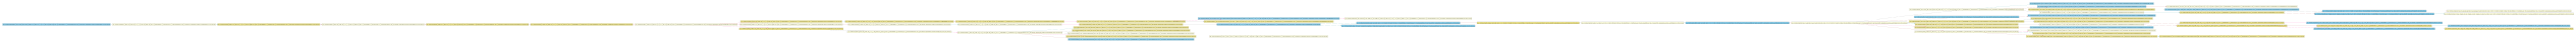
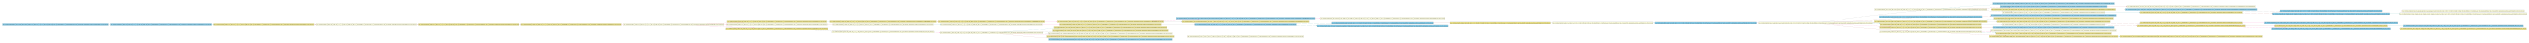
  digraph {
    rankdir=LR
    node [fillcolor=khaki fontname=Arial shape=record style=filled]
    edge [arrowhead=dot color=brown]
    n1 [fillcolor=skyblue label="{type = XCUIElementTypeApplication\l|name = Chrome\l|label = Chrome\l|enabled = true\l|visible = true\l|x = 0\l|y = 0\l|width = 375\l|height = 669\l|index = 0\l|numberOfChildren = 2\l|eventGeneratedOnElement = false \l|screenshotPath = outputs/android-to-ios/chrome-search/S2/pngs/0.0_0.0_750.0_1334.0.png\l}"]
-   n2 [fillcolor=lightyellow label="{type = XCUIElementTypeWindow\l|enabled = true\l|visible = true\l|x = 0\l|y = 0\l|width = 375\l|height = 667\l|index = 0\l|numberOfChildren = 1\l|numInParentLayout = 0\l|eventGeneratedOnElement = false \l|screenshotPath = outputs/android-to-ios/chrome-search/S2/pngs/0.0_0.0_750.0_1334.0.png\l}"]
+   n2 [fillcolor=skyblue label="{type = XCUIElementTypeWindow\l|enabled = true\l|visible = true\l|x = 0\l|y = 0\l|width = 375\l|height = 667\l|index = 0\l|numberOfChildren = 1\l|numInParentLayout = 0\l|eventGeneratedOnElement = false \l|screenshotPath = outputs/android-to-ios/chrome-search/S2/pngs/0.0_0.0_750.0_1334.0.png\l}"]
    n3 [label="{type = XCUIElementTypeOther\l|enabled = true\l|visible = true\l|x = 0\l|y = 0\l|width = 375\l|height = 667\l|index = 0\l|numberOfChildren = 1\l|numInParentLayout = 0\l|eventGeneratedOnElement = false \l|screenshotPath = outputs/android-to-ios/chrome-search/S2/pngs/0.0_0.0_750.0_1334.0.png\l}"]
    n4 [fillcolor=lightyellow label="{type = XCUIElementTypeOther\l|enabled = true\l|visible = true\l|x = 0\l|y = 0\l|width = 375\l|height = 667\l|index = 0\l|numberOfChildren = 1\l|numInParentLayout = 0\l|eventGeneratedOnElement = false \l|screenshotPath = outputs/android-to-ios/chrome-search/S2/pngs/0.0_0.0_750.0_1334.0.png\l}"]
    n5 [label="{type = XCUIElementTypeOther\l|enabled = true\l|visible = true\l|x = 0\l|y = 0\l|width = 375\l|height = 667\l|index = 0\l|numberOfChildren = 1\l|numInParentLayout = 0\l|eventGeneratedOnElement = false \l|screenshotPath = outputs/android-to-ios/chrome-search/S2/pngs/0.0_0.0_750.0_1334.0.png\l}"]
    n6 [label="{type = XCUIElementTypeOther\l|enabled = true\l|visible = true\l|x = 0\l|y = 0\l|width = 375\l|height = 667\l|index = 0\l|numberOfChildren = 1\l|numInParentLayout = 0\l|eventGeneratedOnElement = false \l|screenshotPath = outputs/android-to-ios/chrome-search/S2/pngs/0.0_0.0_750.0_1334.0.png\l}"]
    n7 [fillcolor=lightyellow label="{type = XCUIElementTypeOther\l|enabled = true\l|visible = true\l|x = 0\l|y = 0\l|width = 375\l|height = 667\l|index = 0\l|numberOfChildren = 6\l|numInParentLayout = 0\l|eventGeneratedOnElement = false \l|screenshotPath = outputs/android-to-ios/chrome-search/S2/pngs/0.0_0.0_750.0_1334.0.png\l}"]
    n8 [label="{type = XCUIElementTypeOther\l|enabled = true\l|visible = true\l|x = 0\l|y = 0\l|width = 375\l|height = 70\l|index = 1\l|numberOfChildren = 2\l|numInParentLayout = 1\l|eventGeneratedOnElement = false \l|screenshotPath = outputs/android-to-ios/chrome-search/S2/pngs/0.0_0.0_750.0_140.0.png\l}"]
    n9 [fillcolor=lightyellow label="{type = XCUIElementTypeOther\l|enabled = true\l|visible = true\l|x = 0\l|y = 0\l|width = 375\l|height = 667\l|index = 2\l|numberOfChildren = 2\l|numInParentLayout = 2\l|eventGeneratedOnElement = false \l|screenshotPath = outputs/android-to-ios/chrome-search/S2/pngs/0.0_0.0_750.0_1334.0.png\l}"]
    n10 [label="{type = XCUIElementTypeOther\l|enabled = true\l|visible = true\l|x = 0\l|y = 623\l|width = 375\l|height = 44\l|index = 5\l|numberOfChildren = 1\l|numInParentLayout = 5\l|eventGeneratedOnElement = false \l|screenshotPath = outputs/android-to-ios/chrome-search/S2/pngs/0.0_1246.0_750.0_1334.0.png\l}"]
    n11 [label="{type = XCUIElementTypeOther\l|enabled = true\l|visible = true\l|x = 10\l|y = 24\l|width = 355\l|height = 36\l|index = 0\l|numberOfChildren = 1\l|numInParentLayout = 0\l|eventGeneratedOnElement = false \l|screenshotPath = outputs/android-to-ios/chrome-search/S2/pngs/20.0_47.99999999999999_730.0_120.0.png\l}"]
    n12 [fillcolor=lightyellow label="{type = XCUIElementTypeOther\l|enabled = true\l|visible = true\l|x = 0\l|y = 0\l|width = 375\l|height = 667\l|index = 0\l|numberOfChildren = 1\l|numInParentLayout = 0\l|eventGeneratedOnElement = false \l|screenshotPath = outputs/android-to-ios/chrome-search/S2/pngs/0.0_0.0_750.0_1334.0.png\l}"]
    n13 [fillcolor=lightyellow label="{type = XCUIElementTypeOther\l|enabled = true\l|visible = true\l|x = 0\l|y = 623\l|width = 375\l|height = 44\l|index = 0\l|numberOfChildren = 2\l|numInParentLayout = 0\l|eventGeneratedOnElement = false \l|screenshotPath = outputs/android-to-ios/chrome-search/S2/pngs/0.0_1246.0_750.0_1334.0.png\l}"]
    n14 [label="{type = XCUIElementTypeOther\l|enabled = true\l|visible = true\l|x = 10\l|y = 24\l|width = 355\l|height = 36\l|index = 0\l|numberOfChildren = 1\l|numInParentLayout = 0\l|eventGeneratedOnElement = false \l|screenshotPath = outputs/android-to-ios/chrome-search/S2/pngs/20.0_47.99999999999999_730.0_120.0.png\l}"]
    n15 [fillcolor=lightyellow label="{type = XCUIElementTypeOther\l|enabled = true\l|visible = true\l|x = 0\l|y = 70\l|width = 375\l|height = 553\l|index = 0\l|numberOfChildren = 1\l|numInParentLayout = 0\l|eventGeneratedOnElement = false \l|screenshotPath = outputs/android-to-ios/chrome-search/S2/pngs/0.0_140.0_750.0_1246.0.png\l}"]
    n16 [fillcolor=lightyellow label="{type = XCUIElementTypeOther\l|enabled = true\l|visible = true\l|x = 10\l|y = 623\l|width = 355\l|height = 44\l|index = 1\l|numberOfChildren = 5\l|numInParentLayout = 1\l|eventGeneratedOnElement = false \l|screenshotPath = outputs/android-to-ios/chrome-search/S2/pngs/20.0_1246.0_730.0_1334.0.png\l}"]
    n17 [label="{type = XCUIElementTypeOther\l|enabled = true\l|visible = true\l|x = 10\l|y = 24\l|width = 355\l|height = 36\l|index = 0\l|numberOfChildren = 3\l|numInParentLayout = 0\l|eventGeneratedOnElement = false \l|screenshotPath = outputs/android-to-ios/chrome-search/S2/pngs/20.0_47.99999999999999_730.0_120.0.png\l}"]
    n18 [label="{type = XCUIElementTypeWebView\l|enabled = true\l|visible = true\l|x = 0\l|y = 0\l|width = 375\l|height = 667\l|index = 0\l|numberOfChildren = 1\l|numInParentLayout = 0\l|eventGeneratedOnElement = false \l|screenshotPath = outputs/android-to-ios/chrome-search/S2/pngs/0.0_0.0_750.0_1334.0.png\l}"]
    n19 [label="{type = XCUIElementTypeButton\l|name = Back\l|label = Back\l|enabled = true\l|visible = true\l|x = 10\l|y = 623\l|width = 44\l|height = 44\l|index = 0\l|numberOfChildren = 0\l|numInParentLayout = 0\l|eventGeneratedOnElement = false \l|screenshotPath = outputs/android-to-ios/chrome-search/S2/pngs/20.0_1246.0_108.0_1334.0.png\l}"]
    n20 [label="{type = XCUIElementTypeButton\l|name = Forward\l|label = Forward\l|enabled = false\l|visible = true\l|x = 88\l|y = 623\l|width = 44\l|height = 44\l|index = 1\l|numberOfChildren = 0\l|numInParentLayout = 1\l|eventGeneratedOnElement = false \l|screenshotPath = outputs/android-to-ios/chrome-search/S2/pngs/176.0_1246.0_264.0_1334.0.png\l}"]
    n21 [fillcolor=lightyellow label="{type = XCUIElementTypeButton\l|name = kToolbarNewTabButtonIdentifier\l|label = New Tab\l|enabled = true\l|visible = true\l|x = 165\l|y = 623\l|width = 45\l|height = 44\l|index = 2\l|numberOfChildren = 0\l|numInParentLayout = 2\l|eventGeneratedOnElement = false \l|screenshotPath = outputs/android-to-ios/chrome-search/S2/pngs/330.0_1246.0_420.0_1334.0.png\l}"]
    n22 [label="{type = XCUIElementTypeButton\l|value = 1\l|name = kToolbarStackButtonIdentifier\l|label = Show Tabs\l|enabled = true\l|visible = true\l|x = 243\l|y = 623\l|width = 45\l|height = 44\l|index = 3\l|numberOfChildren = 1\l|numInParentLayout = 3\l|eventGeneratedOnElement = false \l|screenshotPath = outputs/android-to-ios/chrome-search/S2/pngs/486.0_1246.0_576.0_1334.0.png\l}"]
    n23 [fillcolor=skyblue label="{type = XCUIElementTypeButton\l|name = kToolbarToolsMenuButtonIdentifier\l|label = Menu\l|enabled = true\l|visible = true\l|x = 314\l|y = 623\l|width = 44\l|height = 44\l|index = 4\l|numberOfChildren = 0\l|numInParentLayout = 4\l|eventGeneratedOnElement = false \l|screenshotPath = outputs/android-to-ios/chrome-search/S2/pngs/628.0_1246.0_716.0_1334.0.png\l}"]
    n24 [fillcolor=skyblue label="{type = XCUIElementTypeButton\l|value = google.com Secure\l|name = Address and search bar\l|label = Address and search bar\l|enabled = true\l|visible = true\l|x = 10\l|y = 24\l|width = 355\l|height = 36\l|index = 0\l|numberOfChildren = 2\l|numInParentLayout = 0\l|eventGeneratedOnElement = false \l|screenshotPath = outputs/android-to-ios/chrome-search/S2/pngs/20.0_47.99999999999999_730.0_120.0.png\l}"]
    n25 [label="{type = XCUIElementTypeButton\l|name = kOmniboxShareButtonIdentifier\l|label = Share…\l|enabled = true\l|visible = true\l|x = 330\l|y = 30\l|width = 24\l|height = 24\l|index = 2\l|numberOfChildren = 0\l|numInParentLayout = 2\l|eventGeneratedOnElement = false \l|screenshotPath = outputs/android-to-ios/chrome-search/S2/pngs/660.0_60.00000000000001_708.0_108.0.png\l}"]
    n26 [fillcolor=skyblue label="{type = XCUIElementTypeWebView\l|enabled = true\l|visible = true\l|x = 0\l|y = 0\l|width = 375\l|height = 667\l|index = 0\l|numberOfChildren = 3\l|numInParentLayout = 0\l|eventGeneratedOnElement = false \l|screenshotPath = outputs/android-to-ios/chrome-search/S2/pngs/0.0_0.0_750.0_1334.0.png\l}"]
    n27 [fillcolor=lightyellow label="{type = XCUIElementTypeStaticText\l|value = 1\l|name = 1\l|label = 1\l|enabled = true\l|visible = true\l|x = 258\l|y = 638\l|width = 15\l|height = 14\l|index = 0\l|numberOfChildren = 0\l|numInParentLayout = 0\l|eventGeneratedOnElement = false \l|screenshotPath = outputs/android-to-ios/chrome-search/S2/pngs/516.0_1276.0_546.0_1304.0.png\l}"]
    n28 [fillcolor=lightyellow label="{type = XCUIElementTypeStaticText\l|value = google.com\l|name = google.com\l|label = google.com\l|enabled = true\l|visible = true\l|x = 151\l|y = 31\l|width = 91\l|height = 21\l|index = 1\l|numberOfChildren = 0\l|numInParentLayout = 1\l|eventGeneratedOnElement = false \l|screenshotPath = outputs/android-to-ios/chrome-search/S2/pngs/302.0_62.0_484.0_104.0.png\l}"]
    n29 [fillcolor=skyblue label="{type = XCUIElementTypeWebView\l|enabled = true\l|visible = true\l|x = 0\l|y = 0\l|width = 375\l|height = 667\l|index = 0\l|numberOfChildren = 1\l|numInParentLayout = 0\l|eventGeneratedOnElement = false \l|screenshotPath = outputs/android-to-ios/chrome-search/S2/pngs/0.0_0.0_750.0_1334.0.png\l}"]
    n30 [fillcolor=skyblue label="{type = XCUIElementTypeOther\l|value = 0%\l|name = Vertical scroll bar, 2 pages\l|label = Vertical scroll bar, 2 pages\l|enabled = true\l|visible = true\l|x = 342\l|y = 20\l|width = 30\l|height = 647\l|index = 1\l|numberOfChildren = 0\l|numInParentLayout = 1\l|eventGeneratedOnElement = false \l|screenshotPath = outputs/android-to-ios/chrome-search/S2/pngs/684.0_40.0_744.0_1334.0.png\l}"]
    n31 [label="{type = XCUIElementTypeOther\l|enabled = true\l|visible = true\l|x = 0\l|y = 0\l|width = 375\l|height = 667\l|index = 0\l|numberOfChildren = 1\l|numInParentLayout = 0\l|eventGeneratedOnElement = false \l|screenshotPath = outputs/android-to-ios/chrome-search/S2/pngs/0.0_0.0_750.0_1334.0.png\l}"]
    n32 [fillcolor=lightyellow label="{type = XCUIElementTypeOther\l|enabled = true\l|visible = true\l|x = 0\l|y = 0\l|width = 375\l|height = 667\l|index = 0\l|numberOfChildren = 1\l|numInParentLayout = 0\l|eventGeneratedOnElement = false \l|screenshotPath = outputs/android-to-ios/chrome-search/S2/pngs/0.0_0.0_750.0_1334.0.png\l}"]
    n33 [fillcolor=skyblue label="{type = XCUIElementTypeOther\l|enabled = true\l|visible = true\l|x = 0\l|y = 70\l|width = 375\l|height = 667\l|index = 0\l|numberOfChildren = 1\l|numInParentLayout = 0\l|eventGeneratedOnElement = false \l|screenshotPath = outputs/android-to-ios/chrome-search/S2/pngs/0.0_140.0_750.0_1474.0.png\l}"]
    n34 [fillcolor=lightyellow label="{type = XCUIElementTypeOther\l|name = Google\l|label = Google\l|enabled = true\l|visible = true\l|x = 0\l|y = 70\l|width = 375\l|height = 644\l|index = 0\l|numberOfChildren = 10\l|numInParentLayout = 0\l|eventGeneratedOnElement = false \l|screenshotPath = outputs/android-to-ios/chrome-search/S2/pngs/0.0_140.0_750.0_1428.0.png\l}"]
    n35 [fillcolor=lightyellow label="{type = XCUIElementTypeOther\l|name = banner\l|label = banner\l|enabled = true\l|visible = true\l|x = 0\l|y = 70\l|width = 375\l|height = 52\l|index = 1\l|numberOfChildren = 5\l|numInParentLayout = 1\l|eventGeneratedOnElement = false \l|screenshotPath = outputs/android-to-ios/chrome-search/S2/pngs/0.0_140.0_750.0_244.0.png\l}"]
    n36 [fillcolor=skyblue label="{type = XCUIElementTypeOther\l|enabled = true\l|visible = true\l|x = 107\l|y = 174\l|width = 161\l|height = 75\l|index = 2\l|numberOfChildren = 1\l|numInParentLayout = 2\l|eventGeneratedOnElement = false \l|screenshotPath = outputs/android-to-ios/chrome-search/S2/pngs/214.0_348.0_536.0_498.0.png\l}"]
    n37 [label="{type = XCUIElementTypeOther\l|name = search\l|label = search\l|enabled = true\l|visible = true\l|x = 8\l|y = 264\l|width = 359\l|height = 40\l|index = 3\l|numberOfChildren = 4\l|numInParentLayout = 3\l|eventGeneratedOnElement = false \l|screenshotPath = outputs/android-to-ios/chrome-search/S2/pngs/16.0_528.0_734.0_608.0.png\l}"]
    n38 [label="{type = XCUIElementTypeOther\l|enabled = true\l|visible = true\l|x = 0\l|y = 328\l|width = 375\l|height = 28\l|index = 4\l|numberOfChildren = 1\l|numInParentLayout = 4\l|eventGeneratedOnElement = false \l|screenshotPath = outputs/android-to-ios/chrome-search/S2/pngs/0.0_656.0_750.0_712.0.png\l}"]
    n39 [label="{type = XCUIElementTypeOther\l|enabled = true\l|visible = true\l|x = 0\l|y = 531\l|width = 378\l|height = 36\l|index = 5\l|numberOfChildren = 1\l|numInParentLayout = 5\l|eventGeneratedOnElement = false \l|screenshotPath = outputs/android-to-ios/chrome-search/S2/pngs/0.0_1062.0_756.0_1134.0.png\l}"]
    n40 [fillcolor=lightyellow label="{type = XCUIElementTypeOther\l|enabled = true\l|visible = true\l|x = 0\l|y = 567\l|width = 375\l|height = 56\l|index = 6\l|numberOfChildren = 4\l|numInParentLayout = 6\l|eventGeneratedOnElement = false \l|screenshotPath = outputs/android-to-ios/chrome-search/S2/pngs/0.0_1134.0_750.0_1246.0.png\l}"]
    n41 [fillcolor=skyblue label="{type = XCUIElementTypeButton\l|name = Главни мени\l|label = Главни мени\l|enabled = true\l|visible = true\l|x = 0\l|y = 70\l|width = 56\l|height = 52\l|index = 0\l|numberOfChildren = 0\l|numInParentLayout = 0\l|eventGeneratedOnElement = false \l|screenshotPath = outputs/android-to-ios/chrome-search/S2/pngs/0.0_140.0_112.00000000000001_244.0.png\l}"]
    n42 [fillcolor=skyblue label="{type = XCUIElementTypeOther\l|enabled = true\l|visible = true\l|x = 56\l|y = 70\l|width = 41\l|height = 48\l|index = 1\l|numberOfChildren = 1\l|numInParentLayout = 1\l|eventGeneratedOnElement = false \l|screenshotPath = outputs/android-to-ios/chrome-search/S2/pngs/112.00000000000001_140.0_194.0_236.0.png\l}"]
    n43 [label="{type = XCUIElementTypeLink\l|name = СЛИКЕ\l|label = СЛИКЕ\l|enabled = true\l|visible = true\l|x = 113\l|y = 86\l|width = 44\l|height = 15\l|index = 2\l|numberOfChildren = 1\l|numInParentLayout = 2\l|eventGeneratedOnElement = false \l|screenshotPath = outputs/android-to-ios/chrome-search/S2/pngs/226.0_172.00000000000003_314.0_202.00000000000003.png\l}"]
    n44 [fillcolor=lightyellow label="{type = XCUIElementTypeOther\l|enabled = true\l|visible = true\l|x = 185\l|y = 70\l|width = 191\l|height = 48\l|index = 4\l|numberOfChildren = 1\l|numInParentLayout = 4\l|eventGeneratedOnElement = false \l|screenshotPath = outputs/android-to-ios/chrome-search/S2/pngs/370.0_140.0_752.0_236.0.png\l}"]
    n45 [fillcolor=skyblue label="{type = XCUIElementTypeImage\l|name = Google\l|label = Google\l|enabled = true\l|visible = true\l|x = 107\l|y = 182\l|width = 161\l|height = 56\l|index = 0\l|numberOfChildren = 0\l|numInParentLayout = 0\l|eventGeneratedOnElement = false \l|screenshotPath = outputs/android-to-ios/chrome-search/S2/pngs/214.0_363.99999999999994_536.0_475.99999999999994.png\l}"]
    n46 [label="{type = XCUIElementTypeButton\l|name = Google претрага\l|label = Google претрага\l|enabled = true\l|visible = true\l|x = 11\l|y = 267\l|width = 32\l|height = 34\l|index = 1\l|numberOfChildren = 0\l|numInParentLayout = 1\l|eventGeneratedOnElement = false \l|screenshotPath = outputs/android-to-ios/chrome-search/S2/pngs/22.0_534.0_86.0_602.0.png\l}"]
    n47 [label="{type = XCUIElementTypeOther\l|name = Тражи\l|label = Тражи\l|enabled = true\l|visible = true\l|x = 42\l|y = 272\l|width = 279\l|height = 25\l|index = 2\l|numberOfChildren = 0\l|numInParentLayout = 2\l|eventGeneratedOnElement = false \l|screenshotPath = outputs/android-to-ios/chrome-search/S2/pngs/84.0_544.0_642.0_594.0.png\l}"]
    n48 [fillcolor=lightyellow label="{type = XCUIElementTypeOther\l|enabled = true\l|visible = true\l|x = 58\l|y = 328\l|width = 259\l|height = 28\l|index = 0\l|numberOfChildren = 2\l|numInParentLayout = 0\l|eventGeneratedOnElement = false \l|screenshotPath = outputs/android-to-ios/chrome-search/S2/pngs/116.0_656.0_634.0_712.0.png\l}"]
    n49 [fillcolor=skyblue label="{type = XCUIElementTypeStaticText\l|value = Србија\l|name = Србија\l|label = Србија\l|enabled = true\l|visible = true\l|x = 12\l|y = 538\l|width = 52\l|height = 20\l|index = 0\l|numberOfChildren = 0\l|numInParentLayout = 0\l|eventGeneratedOnElement = false \l|screenshotPath = outputs/android-to-ios/chrome-search/S2/pngs/24.0_1076.0_128.0_1116.0.png\l}"]
    n50 [fillcolor=lightyellow label="{type = XCUIElementTypeStaticText\l|value = Непознато\l|name = Непознато\l|label = Непознато\l|enabled = true\l|visible = true\l|x = 69\l|y = 586\l|width = 70\l|height = 16\l|index = 1\l|numberOfChildren = 0\l|numInParentLayout = 1\l|eventGeneratedOnElement = false \l|screenshotPath = outputs/android-to-ios/chrome-search/S2/pngs/138.0_1172.0_278.0_1204.0.png\l}"]
    n51 [label="{type = XCUIElementTypeStaticText\l|value = -\l|name = -\l|label = -\l|enabled = true\l|visible = true\l|x = 138\l|y = 586\l|width = 14\l|height = 16\l|index = 2\l|numberOfChildren = 0\l|numInParentLayout = 2\l|eventGeneratedOnElement = false \l|screenshotPath = outputs/android-to-ios/chrome-search/S2/pngs/276.0_1172.0_304.0_1204.0.png\l}"]
    n52 [label="{type = XCUIElementTypeLink\l|name = Користи прецизну локацију\l|label = Користи прецизну локацију\l|enabled = true\l|visible = true\l|x = 151\l|y = 586\l|width = 169\l|height = 16\l|index = 3\l|numberOfChildren = 1\l|numInParentLayout = 3\l|eventGeneratedOnElement = false \l|screenshotPath = outputs/android-to-ios/chrome-search/S2/pngs/302.0_1172.0_640.0_1204.0.png\l}"]
    n53 [fillcolor=lightyellow label="{type = XCUIElementTypeStaticText\l|value = СВЕ\l|name = СВЕ\l|label = СВЕ\l|enabled = true\l|visible = true\l|x = 64\l|y = 86\l|width = 26\l|height = 15\l|index = 0\l|numberOfChildren = 0\l|numInParentLayout = 0\l|eventGeneratedOnElement = false \l|screenshotPath = outputs/android-to-ios/chrome-search/S2/pngs/128.0_172.00000000000003_180.0_202.00000000000003.png\l}"]
    n54 [fillcolor=skyblue label="{type = XCUIElementTypeStaticText\l|value = СЛИКЕ\l|name = СЛИКЕ\l|label = СЛИКЕ\l|enabled = true\l|visible = true\l|x = 113\l|y = 86\l|width = 44\l|height = 15\l|index = 0\l|numberOfChildren = 0\l|numInParentLayout = 0\l|eventGeneratedOnElement = false \l|screenshotPath = outputs/android-to-ios/chrome-search/S2/pngs/226.0_172.00000000000003_314.0_202.00000000000003.png\l}"]
    n55 [label="{type = XCUIElementTypeOther\l|enabled = true\l|visible = true\l|x = 185\l|y = 70\l|width = 187\l|height = 48\l|index = 0\l|numberOfChildren = 2\l|numInParentLayout = 0\l|eventGeneratedOnElement = false \l|screenshotPath = outputs/android-to-ios/chrome-search/S2/pngs/370.0_140.0_744.0_236.0.png\l}"]
    n56 [label="{type = XCUIElementTypeOther\l|enabled = true\l|visible = true\l|x = 72\l|y = 328\l|width = 114\l|height = 28\l|index = 0\l|numberOfChildren = 1\l|numInParentLayout = 0\l|eventGeneratedOnElement = false \l|screenshotPath = outputs/android-to-ios/chrome-search/S2/pngs/144.0_656.0_372.0_712.0.png\l}"]
    n57 [label="{type = XCUIElementTypeOther\l|enabled = true\l|visible = true\l|x = 190\l|y = 328\l|width = 113\l|height = 28\l|index = 1\l|numberOfChildren = 2\l|numInParentLayout = 1\l|eventGeneratedOnElement = false \l|screenshotPath = outputs/android-to-ios/chrome-search/S2/pngs/380.00000000000006_656.0_606.0_712.0.png\l}"]
    n58 [label="{type = XCUIElementTypeStaticText\l|value = исти прецизну локацију\l|name = Користи прецизну локацију\l|label = Користи прецизну локацију\l|enabled = true\l|visible = true\l|x = 151\l|y = 586\l|width = 169\l|height = 16\l|index = 0\l|numberOfChildren = 0\l|numInParentLayout = 0\l|eventGeneratedOnElement = false \l|screenshotPath = outputs/android-to-ios/chrome-search/S2/pngs/302.0_1172.0_640.0_1204.0.png\l}"]
    n59 [fillcolor=skyblue label="{type = XCUIElementTypeOther\l|enabled = true\l|visible = true\l|x = 189\l|y = 74\l|width = 41\l|height = 40\l|index = 0\l|numberOfChildren = 1\l|numInParentLayout = 0\l|eventGeneratedOnElement = false \l|screenshotPath = outputs/android-to-ios/chrome-search/S2/pngs/378.0_148.0_460.0_228.0.png\l}"]
    n60 [fillcolor=skyblue label="{type = XCUIElementTypeLink\l|name = Пријавите се\l|label = Пријавите се\l|enabled = true\l|visible = true\l|x = 257\l|y = 84\l|width = 90\l|height = 19\l|index = 1\l|numberOfChildren = 1\l|numInParentLayout = 1\l|eventGeneratedOnElement = false \l|screenshotPath = outputs/android-to-ios/chrome-search/S2/pngs/514.0_168.0_694.0_206.0.png\l}"]
    n61 [fillcolor=skyblue label="{type = XCUIElementTypeStaticText\l|value = Google се нуди на:\l|name = Google се нуди на:\l|label = Google се нуди на:\l|enabled = true\l|visible = true\l|x = 72\l|y = 334\l|width = 115\l|height = 16\l|index = 0\l|numberOfChildren = 0\l|numInParentLayout = 0\l|eventGeneratedOnElement = false \l|screenshotPath = outputs/android-to-ios/chrome-search/S2/pngs/144.0_668.0_374.0_700.0.png\l}"]
    n62 [label="{type = XCUIElementTypeLink\l|name = srpski\l|label = srpski\l|enabled = true\l|visible = true\l|x = 198\l|y = 334\l|width = 35\l|height = 16\l|index = 0\l|numberOfChildren = 1\l|numInParentLayout = 0\l|eventGeneratedOnElement = false \l|screenshotPath = outputs/android-to-ios/chrome-search/S2/pngs/396.0_668.0_466.0_700.0.png\l}"]
    n63 [fillcolor=skyblue label="{type = XCUIElementTypeLink\l|name = English\l|label = English\l|enabled = true\l|visible = true\l|x = 252\l|y = 334\l|width = 43\l|height = 16\l|index = 1\l|numberOfChildren = 1\l|numInParentLayout = 1\l|eventGeneratedOnElement = false \l|screenshotPath = outputs/android-to-ios/chrome-search/S2/pngs/504.00000000000006_668.0_590.0_700.0.png\l}"]
    n64 [fillcolor=lightyellow label="{type = XCUIElementTypeButton\l|name = Google апликације\l|label = Google апликације\l|enabled = true\l|visible = true\l|x = 189\l|y = 74\l|width = 41\l|height = 40\l|index = 0\l|numberOfChildren = 0\l|numInParentLayout = 0\l|eventGeneratedOnElement = false \l|screenshotPath = outputs/android-to-ios/chrome-search/S2/pngs/378.0_148.0_460.0_228.0.png\l}"]
    n65 [fillcolor=lightyellow label="{type = XCUIElementTypeStaticText\l|value = Пријавите се\l|name = Пријавите се\l|label = Пријавите се\l|enabled = true\l|visible = true\l|x = 257\l|y = 84\l|width = 90\l|height = 19\l|index = 0\l|numberOfChildren = 0\l|numInParentLayout = 0\l|eventGeneratedOnElement = false \l|screenshotPath = outputs/android-to-ios/chrome-search/S2/pngs/514.0_168.0_694.0_206.0.png\l}"]
    n66 [fillcolor=skyblue label="{type = XCUIElementTypeStaticText\l|value = srpski\l|name = srpski\l|label = srpski\l|enabled = true\l|visible = true\l|x = 198\l|y = 334\l|width = 35\l|height = 16\l|index = 0\l|numberOfChildren = 0\l|numInParentLayout = 0\l|eventGeneratedOnElement = false \l|screenshotPath = outputs/android-to-ios/chrome-search/S2/pngs/396.0_668.0_466.0_700.0.png\l}"]
    n67 [label="{type = XCUIElementTypeStaticText\l|value = nglish\l|name = English\l|label = English\l|enabled = true\l|visible = true\l|x = 252\l|y = 334\l|width = 43\l|height = 16\l|index = 0\l|numberOfChildren = 0\l|numInParentLayout = 0\l|eventGeneratedOnElement = false \l|screenshotPath = outputs/android-to-ios/chrome-search/S2/pngs/504.00000000000006_668.0_590.0_700.0.png\l}"]
    n1 -> n2 [arrowhead=odot color=gray40]
    n2 -> n3 [arrowhead=normal color=teal]
    n3 -> n4 [arrowhead=normal]
    n4 -> n5 [arrowhead=normal]
    n5 -> n6 [arrowhead=odot]
    n6 -> n7 [arrowhead=odot color=deeppink]
    n7 -> n8 [arrowhead=odot color=deeppink]
    n7 -> n9 [arrowhead=normal color=deeppink]
    n7 -> n10 [color=deeppink]
    n8 -> n11 [arrowhead=odot color=teal]
    n9 -> n12 [arrowhead=odot]
    n10 -> n13 [arrowhead=odot color=gray40]
    n11 -> n14
    n12 -> n15 [arrowhead=normal color=teal]
    n13 -> n16 [arrowhead=normal color=deeppink]
    n14 -> n17 [arrowhead=normal color=deeppink]
    n15 -> n18 [arrowhead=normal color=deeppink]
    n16 -> n19 [arrowhead=odot color=teal]
    n16 -> n20 [arrowhead=normal color=gray40]
    n16 -> n21 [color=gray40]
    n16 -> n22 [arrowhead=odot color=deeppink]
    n16 -> n23 [arrowhead=odot]
    n17 -> n24 [color=deeppink]
    n17 -> n25 [color=gray40]
    n18 -> n26 [arrowhead=normal color=gray40]
    n22 -> n27 [arrowhead=odot]
    n24 -> n28 [color=deeppink]
    n26 -> n29 [arrowhead=odot color=teal]
    n26 -> n30 [color=teal]
    n29 -> n31 [arrowhead=odot]
    n31 -> n32 [arrowhead=odot color=gray40]
    n32 -> n33 [arrowhead=odot color=teal]
    n33 -> n34 [arrowhead=odot color=deeppink]
    n34 -> n35 [color=gray40]
    n34 -> n36 [arrowhead=odot]
    n34 -> n37 [arrowhead=normal color=gray40]
    n34 -> n38 [color=teal]
    n34 -> n39 [color=deeppink]
    n34 -> n40 [arrowhead=normal]
    n35 -> n41 [arrowhead=odot color=teal]
    n35 -> n42
    n35 -> n43
    n35 -> n44 [arrowhead=normal color=gray40]
    n36 -> n45
    n37 -> n46 [color=teal]
    n37 -> n47 [arrowhead=normal color=gray40]
    n38 -> n48 [arrowhead=normal color=gray40]
    n39 -> n49 [arrowhead=odot]
    n40 -> n50 [color=deeppink]
    n40 -> n51 [color=teal]
    n40 -> n52
    n42 -> n53
    n43 -> n54 [arrowhead=normal color=gray40]
    n44 -> n55 [arrowhead=normal color=teal]
    n48 -> n56 [arrowhead=odot]
    n48 -> n57
    n52 -> n58 [arrowhead=normal color=teal]
    n55 -> n59 [arrowhead=normal color=gray40]
    n55 -> n60
    n56 -> n61 [arrowhead=odot color=deeppink]
    n57 -> n62
    n57 -> n63 [color=deeppink]
    n59 -> n64
    n60 -> n65 [arrowhead=normal color=teal]
    n62 -> n66 [arrowhead=odot color=teal]
    n63 -> n67 [arrowhead=normal color=gray40]
  }
